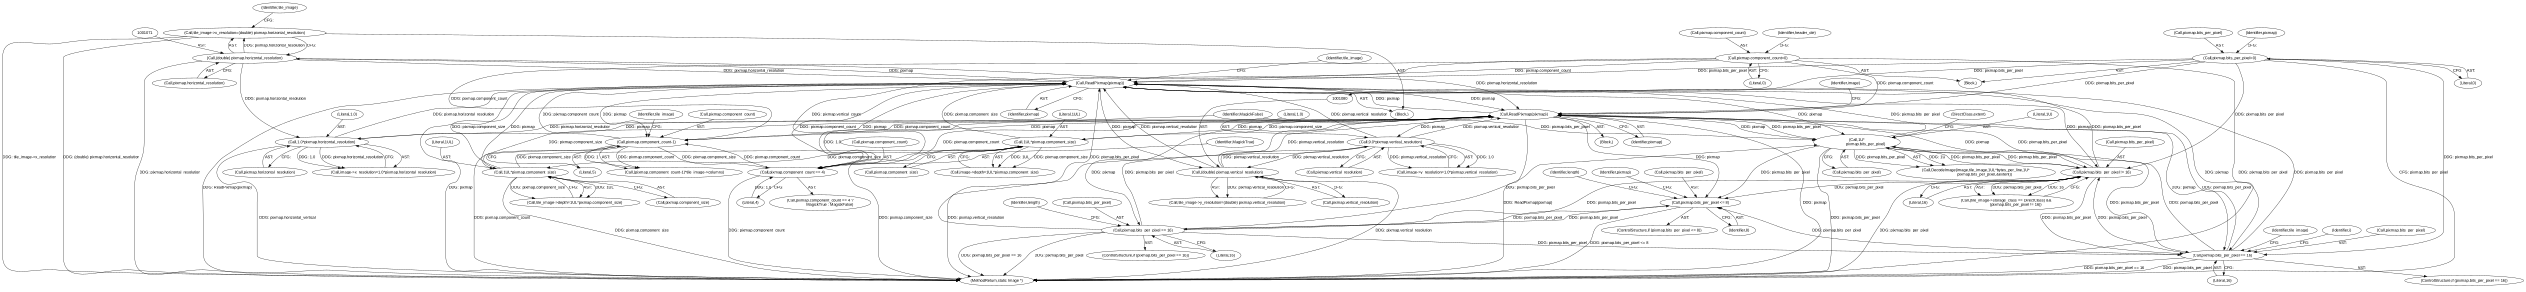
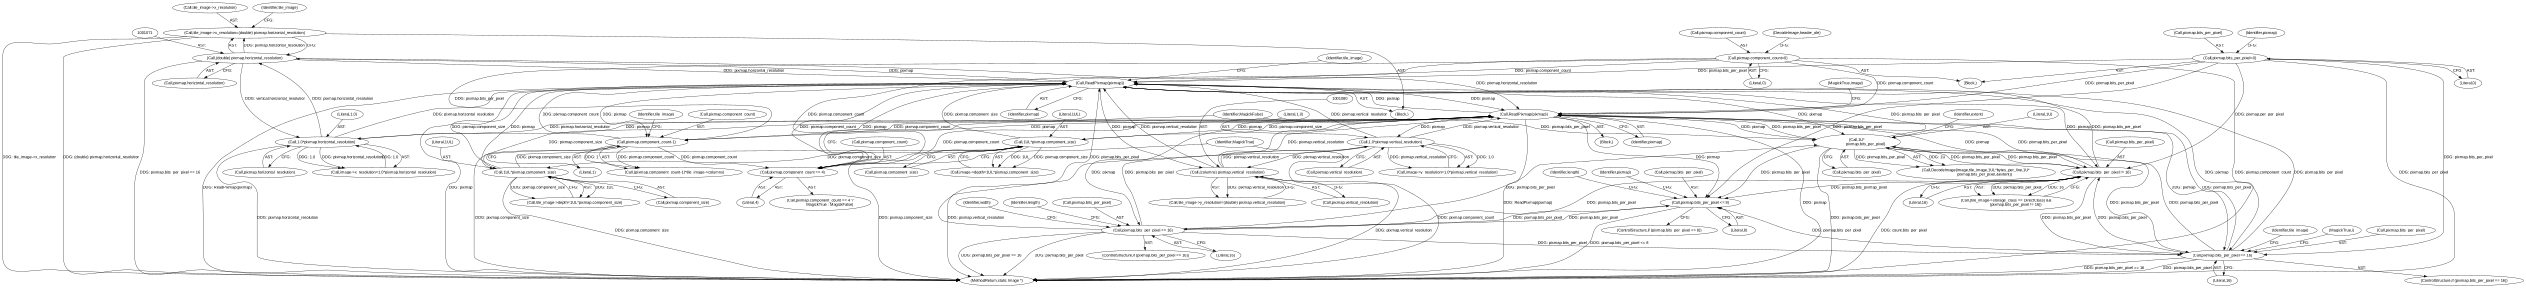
  digraph {
    fontname="Liberation Sans"
    node [fontname="Liberation Sans"]
    edge [fontname="Liberation Sans"]
    n1 [label="(Call,tile_image->x_resolution=(double) pixmap.horizontal_resolution)"]
    n2 [label="(Call,(double) pixmap.horizontal_resolution)"]
    n3 [label="(MethodReturn,static Image *)"]
    n4 [label="(Block,)"]
    n5 [label="(Call,ReadPixmap(pixmap))"]
    n6 [label="(Call,ReadPixmap(pixmap))"]
    n7 [label="(Call,1.0*pixmap.horizontal_resolution)"]
    n8 [label="(Call,pixmap.horizontal_resolution)"]
    n9 [label="(Call,1UL*pixmap.component_size)"]
-   n10 [label="(Call,(double) pixmap.vertical_resolution)"]
+   n10 [label="(Call,(columns) pixmap.vertical_resolution)"]
    n11 [label="(Call,1U*\n                pixmap.bits_per_pixel)"]
    n12 [label="(Call,pixmap.bits_per_pixel != 16)"]
    n13 [label="(Call,pixmap.bits_per_pixel == 16)"]
    n14 [label="(Call,pixmap.component_count-1)"]
    n15 [label="(Call,pixmap.component_count == 4)"]
    n16 [label="(Identifier,pixmap)"]
    n17 [label="(Call,1UL*pixmap.component_size)"]
-   n18 [label="(Call,9.0*pixmap.vertical_resolution)"]
+   n18 [label="(Call,1.0*pixmap.vertical_resolution)"]
    n19 [label="(Call,pixmap.bits_per_pixel == 16)"]
    n20 [label="(Call,pixmap.bits_per_pixel <= 8)"]
    n21 [label="(Block,)"]
    n22 [label="(Identifier,pixmap)"]
    n23 [label="(Call,pixmap.horizontal_resolution)"]
    n24 [label="(Call,image->x_resolution=1.0*pixmap.horizontal_resolution)"]
    n25 [label="(Call,tile_image->depth=1UL*pixmap.component_size)"]
    n26 [label="(Call,pixmap.component_size)"]
    n27 [label="(Call,pixmap.vertical_resolution)"]
    n28 [label="(Call,tile_image->y_resolution=(double) pixmap.vertical_resolution)"]
    n29 [label="(Call,pixmap.bits_per_pixel)"]
    n30 [label="(Call,DecodeImage(image,tile_image,1UL*bytes_per_line,1U*\n                pixmap.bits_per_pixel,&extent))"]
    n31 [label="(Call,(tile_image->storage_class == DirectClass) &&\n                  (pixmap.bits_per_pixel != 16))"]
    n32 [label="(Literal,16)"]
    n33 [label="(Literal,16)"]
    n34 [label="(ControlStructure,if (pixmap.bits_per_pixel == 16))"]
-   n35 [label="(Literal,5)"]
+   n35 [label="(Literal,1)"]
    n36 [label="(Call,(pixmap.component_count-1)*tile_image->columns)"]
    n37 [label="(Literal,4)"]
    n38 [label="(Call,pixmap.component_count == 4 ?\n                  MagickTrue : MagickFalse)"]
    n39 [label="(Call,image->depth=1UL*pixmap.component_size)"]
    n40 [label="(Call,pixmap.component_size)"]
    n41 [label="(Call,pixmap.vertical_resolution)"]
    n42 [label="(Call,image->y_resolution=1.0*pixmap.vertical_resolution)"]
    n43 [label="(ControlStructure,if (pixmap.bits_per_pixel == 16))"]
    n44 [label="(Literal,16)"]
    n45 [label="(ControlStructure,if (pixmap.bits_per_pixel <= 8))"]
-   n46 [label="(Identifier,8)"]
+   n46 [label="(Literal,8)"]
    n47 [label="(Call,pixmap.component_count=0)"]
    n48 [label="(Literal,0)"]
    n49 [label="(Block,)"]
    n50 [label="(Call,pixmap.bits_per_pixel=0)"]
    n51 [label="(Literal,0)"]
    n52 [label="(Literal,1UL)"]
    n53 [label="(Identifier,pixmap)"]
-   n55 [label="(DirectClass,extent)"]
-   n56 [label="(Identifier,image)"]
+   n54 [label="(Identifier,width)"]
+   n55 [label="(Identifier,extent)"]
+   n56 [label="(MagickTrue,image)"]
    n57 [label="(Literal,1.0)"]
    n58 [label="(Call,pixmap.bits_per_pixel)"]
-   n59 [label="(Identifier,header_ole)"]
+   n59 [label="(DecodeImage,header_ole)"]
    n60 [label="(Identifier,tile_image)"]
+   n61 [label="(Call,tile_image->x_resolution)"]
    n62 [label="(Literal,1U)"]
    n63 [label="(Call,pixmap.bits_per_pixel)"]
    n64 [label="(Identifier,MagickTrue)"]
    n65 [label="(Identifier,tile_image)"]
    n66 [label="(Identifier,length)"]
    n67 [label="(Literal,1.0)"]
    n68 [label="(Identifier,length)"]
    n69 [label="(Call,pixmap.component_count)"]
    n70 [label="(Identifier,tile_image)"]
    n71 [label="(Call,pixmap.bits_per_pixel)"]
    n72 [label="(Identifier,pixmap)"]
    n73 [label="(Literal,1UL)"]
    n74 [label="(Call,pixmap.component_count)"]
    n75 [label="(Identifier,MagickFalse)"]
    n76 [label="(Call,pixmap.component_count)"]
    n77 [label="(Identifier,tile_image)"]
-   n78 [label="(Identifier,i)"]
+   n78 [label="(MagickTrue,i)"]
    n79 [label="(Call,pixmap.bits_per_pixel)"]
    n80 [label="(Call,pixmap.bits_per_pixel)"]
    1001071
    1001080
    n1 -> n2 [label="CFG: "]
    n1 -> n3 [label="DDG: tile_image->x_resolution"]
    n1 -> n3 [label="DDG: (double) pixmap.horizontal_resolution"]
    n1 -> n4 [label="AST: "]
    n2 -> n1 [label="AST: "]
    n2 -> n1 [label="DDG: pixmap.horizontal_resolution"]
-   n2 -> n3 [label="DDG: pixmap.horizontal_resolution"]
+   n2 -> n3 [label="DDG: pixmap.bits_per_pixel == 16"]
    n2 -> n5 [label="DDG: pixmap.horizontal_resolution"]
    n2 -> n6 [label="DDG: pixmap.horizontal_resolution"]
-   n2 -> n7 [label="DDG: pixmap.horizontal_resolution"]
+   n2 -> n7 [label="DDG: vertical.horizontal_resolution"]
    n2 -> n8 [label="CFG: "]
    n5 -> n2 [label="DDG: pixmap"]
    n5 -> n3 [label="DDG: pixmap"]
    n5 -> n3 [label="DDG: ReadPixmap(pixmap)"]
    n5 -> n4 [label="AST: "]
    n5 -> n6 [label="DDG: pixmap"]
    n5 -> n9 [label="DDG: pixmap"]
    n5 -> n10 [label="DDG: pixmap"]
    n5 -> n11 [label="DDG: pixmap"]
    n5 -> n12 [label="DDG: pixmap"]
    n5 -> n13 [label="DDG: pixmap"]
    n5 -> n14 [label="DDG: pixmap"]
    n5 -> n15 [label="DDG: pixmap"]
    n5 -> n16 [label="CFG: "]
    n6 -> n3 [label="DDG: ReadPixmap(pixmap)"]
    n6 -> n3 [label="DDG: pixmap"]
    n6 -> n5 [label="DDG: pixmap"]
    n6 -> n7 [label="DDG: pixmap"]
    n6 -> n11 [label="DDG: pixmap"]
    n6 -> n12 [label="DDG: pixmap"]
    n6 -> n13 [label="DDG: pixmap"]
    n6 -> n14 [label="DDG: pixmap"]
    n6 -> n17 [label="DDG: pixmap"]
    n6 -> n18 [label="DDG: pixmap"]
    n6 -> n19 [label="DDG: pixmap"]
    n6 -> n20 [label="DDG: pixmap"]
    n6 -> n21 [label="AST: "]
    n6 -> n22 [label="CFG: "]
-   n7 -> n3 [label="DDG: pixmap.horizontal_vertical"]
+   n7 -> n2 [label="DDG: pixmap.horizontal_resolution"]
+   n7 -> n3 [label="DDG: pixmap.horizontal_resolution"]
    n7 -> n5 [label="DDG: pixmap.horizontal_resolution"]
    n7 -> n6 [label="DDG: pixmap.horizontal_resolution"]
    n7 -> n23 [label="CFG: "]
    n7 -> n24 [label="AST: "]
    n7 -> n24 [label="DDG: 1.0"]
    n7 -> n24 [label="DDG: pixmap.horizontal_resolution"]
    n8 -> n2 [label="AST: "]
    n9 -> n3 [label="DDG: pixmap.component_size"]
    n9 -> n5 [label="DDG: pixmap.component_size"]
    n9 -> n6 [label="DDG: pixmap.component_size"]
    n9 -> n17 [label="DDG: pixmap.component_size"]
    n9 -> n25 [label="AST: "]
    n9 -> n25 [label="DDG: 1UL"]
    n9 -> n25 [label="DDG: pixmap.component_size"]
    n9 -> n26 [label="CFG: "]
    n10 -> n3 [label="DDG: pixmap.vertical_resolution"]
    n10 -> n5 [label="DDG: pixmap.vertical_resolution"]
    n10 -> n6 [label="DDG: pixmap.vertical_resolution"]
    n10 -> n18 [label="DDG: pixmap.vertical_resolution"]
    n10 -> n27 [label="CFG: "]
    n10 -> n28 [label="AST: "]
    n10 -> n28 [label="DDG: pixmap.vertical_resolution"]
    n11 -> n3 [label="DDG: pixmap.bits_per_pixel"]
    n11 -> n5 [label="DDG: pixmap.bits_per_pixel"]
    n11 -> n6 [label="DDG: pixmap.bits_per_pixel"]
    n11 -> n12 [label="DDG: pixmap.bits_per_pixel"]
    n11 -> n13 [label="DDG: pixmap.bits_per_pixel"]
    n11 -> n20 [label="DDG: pixmap.bits_per_pixel"]
    n11 -> n29 [label="CFG: "]
    n11 -> n30 [label="AST: "]
    n11 -> n30 [label="DDG: 1U"]
    n11 -> n30 [label="DDG: pixmap.bits_per_pixel"]
-   n12 -> n3 [label="DDG: pixmap.bits_per_pixel"]
+   n12 -> n3 [label="DDG: count.bits_per_pixel"]
    n12 -> n5 [label="DDG: pixmap.bits_per_pixel"]
    n12 -> n6 [label="DDG: pixmap.bits_per_pixel"]
    n12 -> n11 [label="DDG: pixmap.bits_per_pixel"]
    n12 -> n13 [label="DDG: pixmap.bits_per_pixel"]
-   n12 -> n20 [label="DDG: pixmap.bits_per_pixel"]
+   n12 -> n20 [label="DDG: pixmap.bits_pixmap_pixel"]
    n12 -> n31 [label="AST: "]
    n12 -> n31 [label="DDG: pixmap.bits_per_pixel"]
    n12 -> n31 [label="DDG: 16"]
    n12 -> n32 [label="CFG: "]
    n13 -> n3 [label="DDG: pixmap.bits_per_pixel == 16"]
    n13 -> n3 [label="DDG: pixmap.bits_per_pixel"]
    n13 -> n5 [label="DDG: pixmap.bits_per_pixel"]
    n13 -> n6 [label="DDG: pixmap.bits_per_pixel"]
    n13 -> n11 [label="DDG: pixmap.bits_per_pixel"]
    n13 -> n12 [label="DDG: pixmap.bits_per_pixel"]
    n13 -> n20 [label="DDG: pixmap.bits_per_pixel"]
    n13 -> n33 [label="CFG: "]
    n13 -> n34 [label="AST: "]
-   n14 -> n3 [label="DDG: pixmap.component_count"]
+   n14 -> n3 [label="DDG: pixmap.component_size"]
    n14 -> n5 [label="DDG: pixmap.component_count"]
    n14 -> n6 [label="DDG: pixmap.component_count"]
-   n14 -> n15 [label="DDG: pixmap.component_size"]
+   n14 -> n15 [label="DDG: pixmap.component_count"]
    n14 -> n35 [label="CFG: "]
    n14 -> n36 [label="AST: "]
    n14 -> n36 [label="DDG: pixmap.component_count"]
    n14 -> n36 [label="DDG: 1"]
-   n15 -> n3 [label="DDG: pixmap.component_count"]
+   n64 -> n3 [label="DDG: pixmap.component_count"]
    n15 -> n5 [label="DDG: pixmap.component_count"]
    n15 -> n6 [label="DDG: pixmap.component_count"]
-   n15 -> n14 [label="DDG: pixmap.component_count"]
-   n15 -> n37 [label="CFG: "]
+   n15 -> n37 [label="AST: "]
    n15 -> n38 [label="AST: "]
    n16 -> n5 [label="AST: "]
    n17 -> n3 [label="DDG: pixmap.component_size"]
    n17 -> n5 [label="DDG: pixmap.component_size"]
    n17 -> n6 [label="DDG: pixmap.component_size"]
    n17 -> n9 [label="DDG: pixmap.component_size"]
    n17 -> n39 [label="AST: "]
    n17 -> n39 [label="DDG: 1UL"]
    n17 -> n39 [label="DDG: pixmap.component_size"]
    n17 -> n40 [label="CFG: "]
    n18 -> n3 [label="DDG: pixmap.vertical_resolution"]
    n18 -> n5 [label="DDG: pixmap.vertical_resolution"]
    n18 -> n6 [label="DDG: pixmap.vertical_resolution"]
    n18 -> n10 [label="DDG: pixmap.vertical_resolution"]
    n18 -> n41 [label="CFG: "]
    n18 -> n42 [label="AST: "]
    n18 -> n42 [label="DDG: 1.0"]
    n18 -> n42 [label="DDG: pixmap.vertical_resolution"]
    n19 -> n3 [label="DDG: pixmap.bits_per_pixel"]
    n19 -> n3 [label="DDG: pixmap.bits_per_pixel == 16"]
    n19 -> n5 [label="DDG: pixmap.bits_per_pixel"]
    n19 -> n6 [label="DDG: pixmap.bits_per_pixel"]
    n19 -> n11 [label="DDG: pixmap.bits_per_pixel"]
    n19 -> n12 [label="DDG: pixmap.bits_per_pixel"]
    n19 -> n13 [label="DDG: pixmap.bits_per_pixel"]
    n19 -> n20 [label="DDG: pixmap.bits_per_pixel"]
    n19 -> n43 [label="AST: "]
    n19 -> n44 [label="CFG: "]
    n20 -> n3 [label="DDG: pixmap.bits_per_pixel <= 8"]
    n20 -> n19 [label="DDG: pixmap.bits_per_pixel"]
-   n20 -> n45 [label="AST: "]
+   n20 -> n45 [label="CFG: "]
    n20 -> n46 [label="CFG: "]
    n22 -> n6 [label="AST: "]
    n23 -> n7 [label="AST: "]
-   n24 -> n7 [label="CFG: "]
+   n24 -> n7 [label="DDG: 1.0"]
    n25 -> n9 [label="CFG: "]
    n26 -> n9 [label="AST: "]
    n27 -> n10 [label="AST: "]
    n28 -> n10 [label="CFG: "]
    n29 -> n11 [label="AST: "]
    n31 -> n12 [label="CFG: "]
    n32 -> n12 [label="AST: "]
    n33 -> n13 [label="AST: "]
    n35 -> n14 [label="AST: "]
-   n37 -> n15 [label="DDG: 1.0"]
+   n37 -> n15 [label="AST: "]
    n39 -> n17 [label="CFG: "]
    n40 -> n17 [label="AST: "]
    n41 -> n18 [label="AST: "]
    n42 -> n18 [label="CFG: "]
    n44 -> n19 [label="AST: "]
    n46 -> n20 [label="AST: "]
-   n47 -> n3 [label="DDG: pixmap.bits_per_pixel"]
+   n47 -> n3 [label="DDG: pixmap.component_count"]
    n47 -> n5 [label="DDG: pixmap.component_count"]
    n47 -> n6 [label="DDG: pixmap.component_count"]
-   n47 -> n14 [label="DDG: pixmap.component_count"]
-   n47 -> n15 [label="DDG: pixmap.vertical_count"]
+   n47 -> n14 [label="DDG: pixmap.bits_per_pixel"]
+   n47 -> n15 [label="DDG: pixmap.component_count"]
    n47 -> n48 [label="CFG: "]
    n47 -> n49 [label="AST: "]
    n48 -> n47 [label="AST: "]
-   n50 -> n3 [label="CFG: pixmap.bits_per_pixel"]
+   n50 -> n3 [label="DDG: pixmap.bits_per_pixel"]
    n50 -> n5 [label="DDG: pixmap.bits_per_pixel"]
    n50 -> n6 [label="DDG: pixmap.bits_per_pixel"]
-   n50 -> n12 [label="DDG: pixmap.bits_per_pixel"]
+   n50 -> n12 [label="DDG: pixmap.per_per_pixel"]
    n50 -> n13 [label="DDG: pixmap.bits_per_pixel"]
-   n50 -> 1001080 [label="DDG: pixmap.bits_per_pixel"]
+   n50 -> n20 [label="DDG: pixmap.bits_per_pixel"]
    n50 -> n49 [label="AST: "]
    n50 -> n51 [label="CFG: "]
    n51 -> n50 [label="AST: "]
    n52 -> n17 [label="AST: "]
    n53 -> n20 [label="CFG: "]
+   n54 -> n19 [label="CFG: "]
    n55 -> n11 [label="CFG: "]
    n56 -> n6 [label="CFG: "]
    n57 -> n18 [label="AST: "]
    n58 -> n20 [label="AST: "]
    n59 -> n47 [label="CFG: "]
    n60 -> n14 [label="CFG: "]
+   n61 -> n1 [label="AST: "]
    n62 -> n11 [label="AST: "]
    n63 -> n12 [label="AST: "]
-   n64 -> n15 [label="AST: "]
+   n64 -> n15 [label="CFG: "]
    n65 -> n1 [label="CFG: "]
    n66 -> n19 [label="CFG: "]
    n67 -> n7 [label="AST: "]
    n68 -> n20 [label="CFG: "]
    n69 -> n15 [label="AST: "]
    n70 -> n13 [label="CFG: "]
    n71 -> n19 [label="AST: "]
    n72 -> n50 [label="CFG: "]
    n73 -> n9 [label="AST: "]
    n74 -> n47 [label="AST: "]
    n75 -> n11 [label="DDG: pixmap.bits_per_pixel"]
-   n75 -> n15 [label="DDG: 1.0"]
+   n75 -> n15 [label="CFG: "]
    n76 -> n14 [label="AST: "]
    n77 -> n5 [label="CFG: "]
    n78 -> n13 [label="CFG: "]
    n79 -> n50 [label="AST: "]
    n80 -> n13 [label="AST: "]
    1001071 -> n2 [label="AST: "]
    1001080 -> n10 [label="AST: "]
  }
